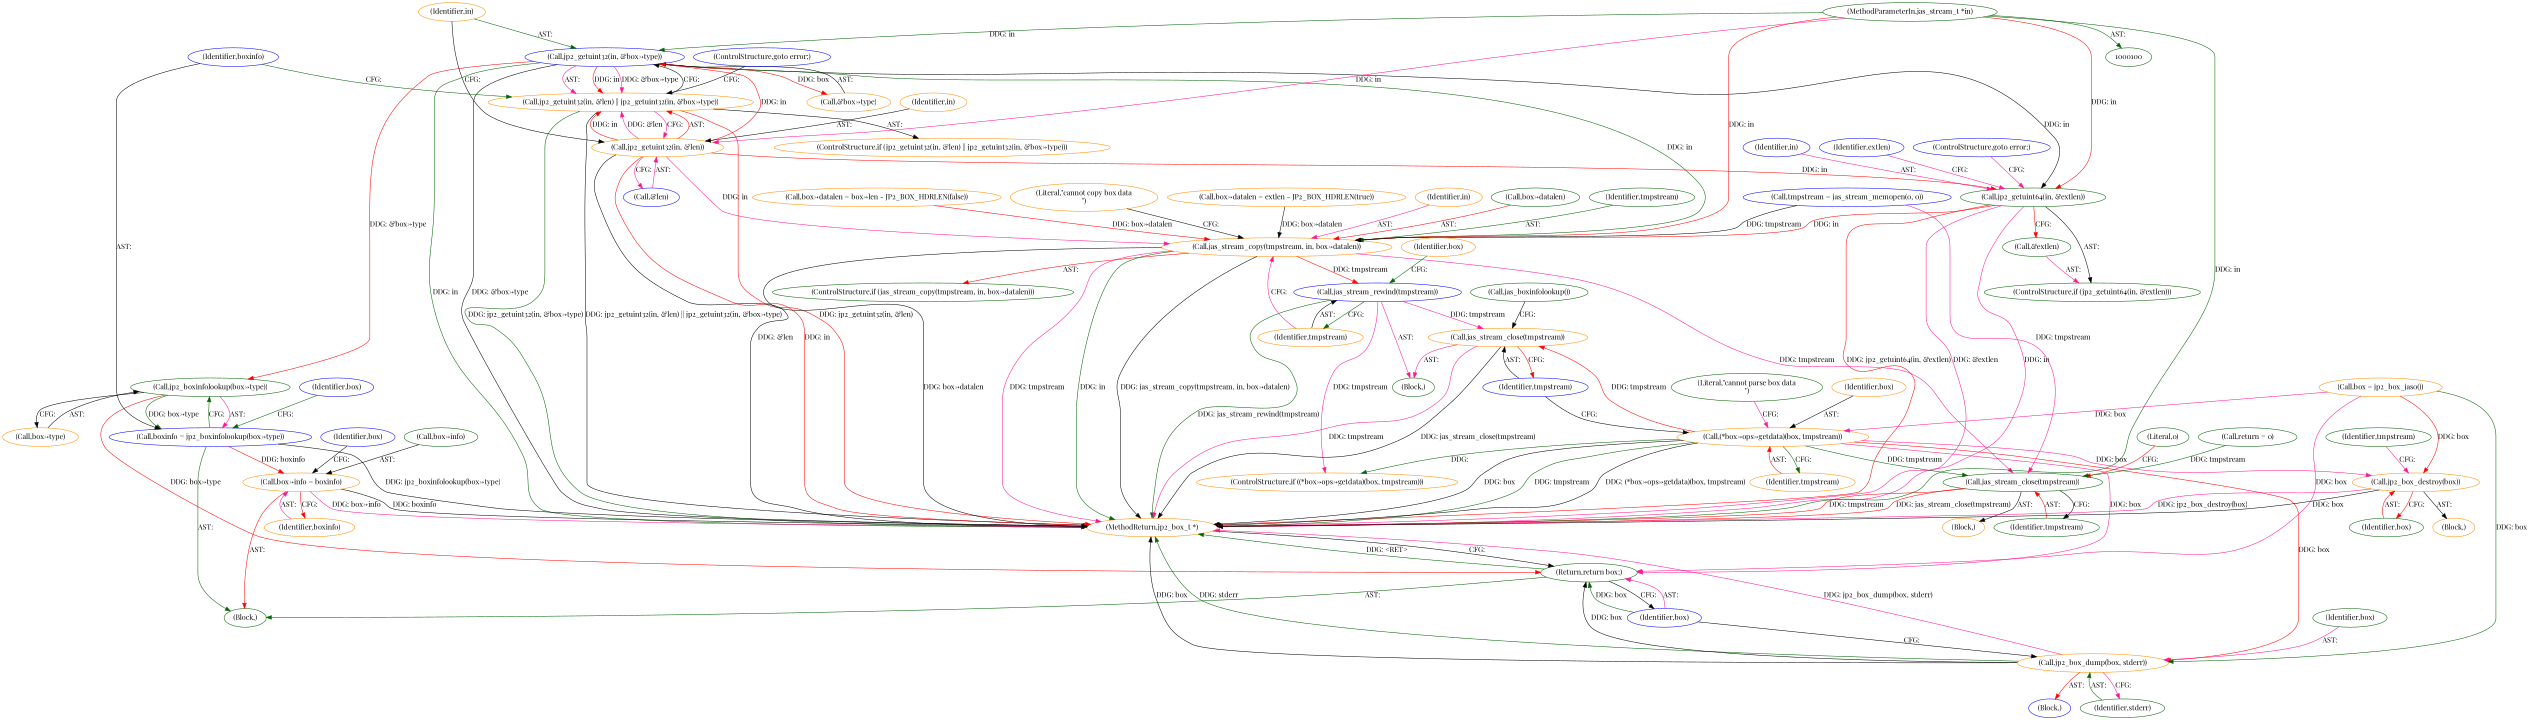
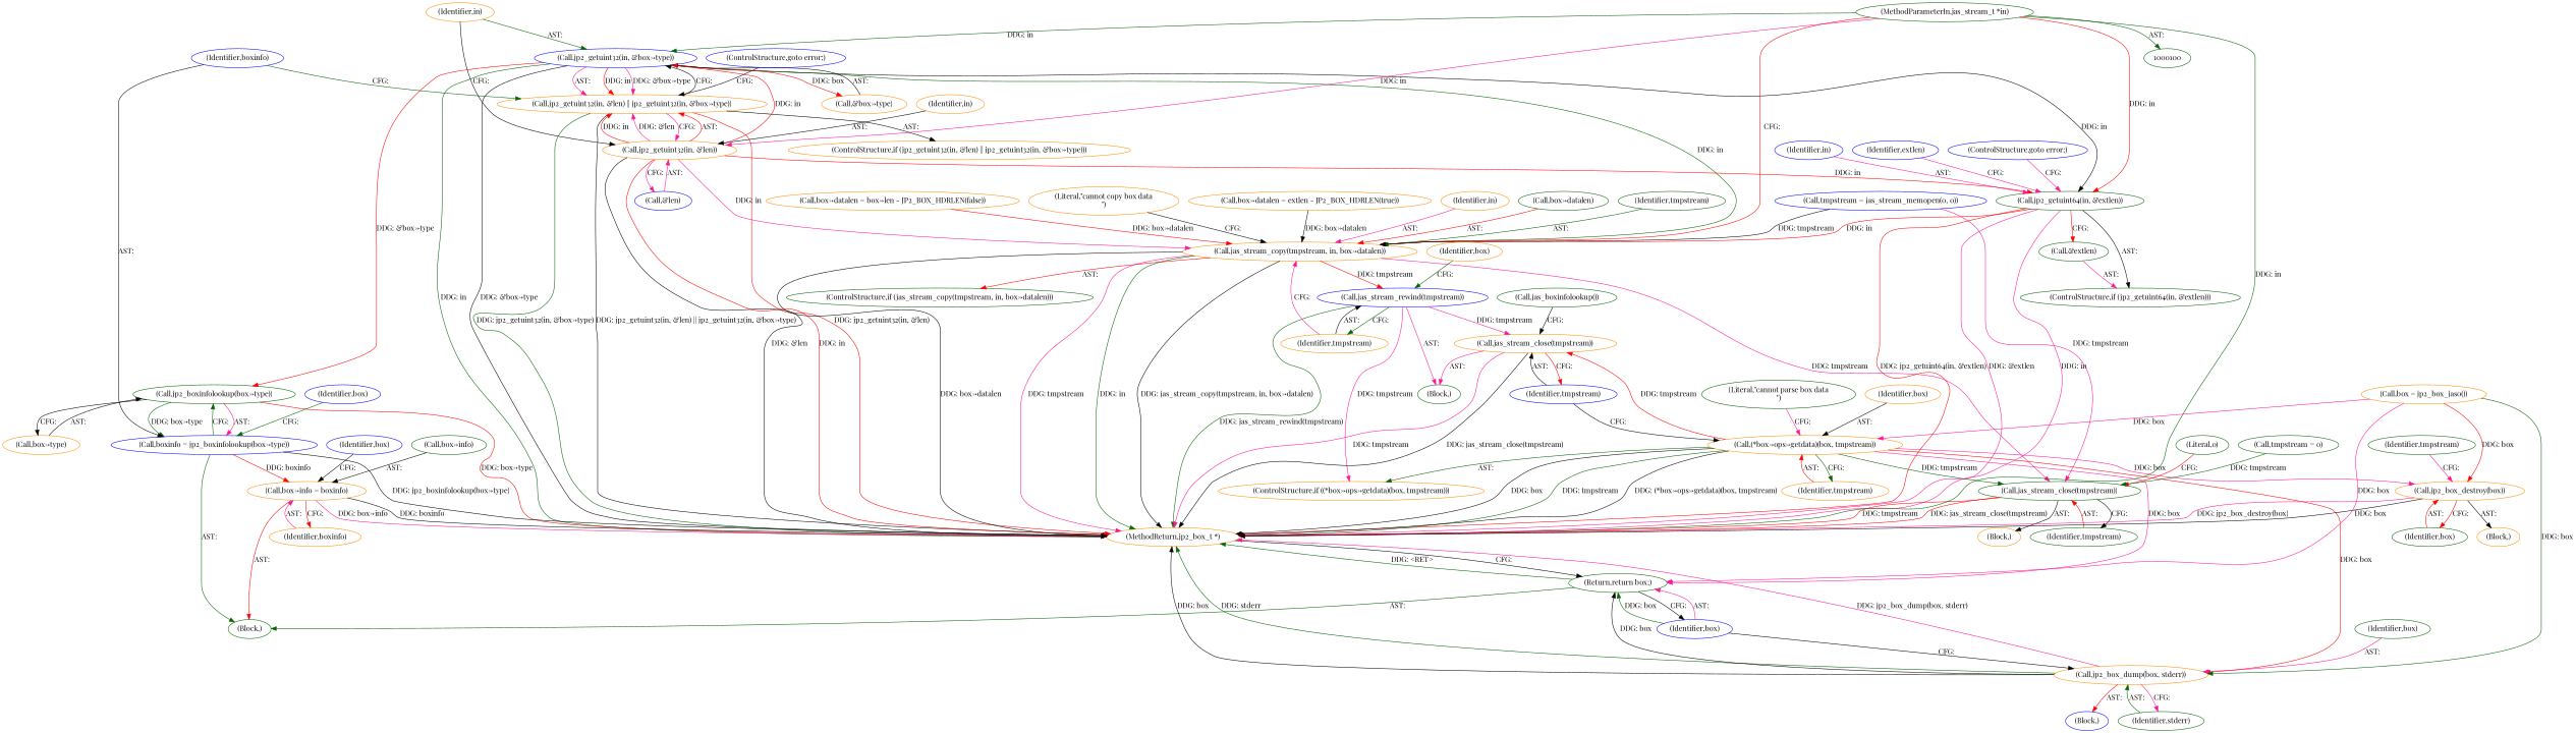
  digraph {
    fontname="Playfair Display"
    node [color=darkorange fontname="Playfair Display"]
    edge [color=black fontname="Playfair Display"]
    n1 [color=blue label="(Call,jp2_getuint32(in, &box->type))"]
    n2 [label="(Call,jp2_getuint32(in, &len) || jp2_getuint32(in, &box->type))"]
    n3 [color=darkgreen label="(Call,jp2_boxinfolookup(box->type))"]
    n4 [color=darkgreen label="(Call,jp2_getuint64(in, &extlen))"]
    n5 [label="(Call,jas_stream_copy(tmpstream, in, box->datalen))"]
    n6 [label="(MethodReturn,jp2_box_t *)"]
    n7 [label="(Call,&box->type)"]
    n8 [label="(Call,jp2_getuint32(in, &len))"]
    n9 [label="(ControlStructure,if (jp2_getuint32(in, &len) || jp2_getuint32(in, &box->type)))"]
    n10 [color=blue label="(Call,boxinfo = jp2_boxinfolookup(box->type))"]
    n11 [label="(Call,box->type)"]
    n12 [color=darkgreen label="(ControlStructure,if (jp2_getuint64(in, &extlen)))"]
    n13 [color=darkgreen label="(Call,&extlen)"]
    n14 [color=blue label="(Call,jas_stream_rewind(tmpstream))"]
    n15 [color=darkgreen label="(Call,jas_stream_close(tmpstream))"]
    n16 [color=darkgreen label="(ControlStructure,if (jas_stream_copy(tmpstream, in, box->datalen)))"]
    n17 [color=darkgreen label="(Return,return box;)"]
    n18 [color=blue label="(Call,&len)"]
    n19 [color=darkgreen label="(MethodParameterIn,jas_stream_t *in)"]
    1000100 [color=darkgreen]
    n21 [label="(Call,box->info = boxinfo)"]
    n22 [color=darkgreen label="(Block,)"]
    n23 [label="(Identifier,boxinfo)"]
    n24 [label="(Call,jas_stream_close(tmpstream))"]
    n25 [label="(Identifier,tmpstream)"]
    n26 [color=darkgreen label="(Block,)"]
    n27 [label="(ControlStructure,if ((*box->ops->getdata)(box, tmpstream)))"]
    n28 [label="(Block,)"]
    n29 [color=darkgreen label="(Identifier,tmpstream)"]
    n30 [color=darkgreen label="(Call,box->datalen)"]
    n31 [label="(Call,(*box->ops->getdata)(box, tmpstream))"]
    n32 [label="(Call,jp2_box_dump(box, stderr))"]
    n33 [label="(Call,jp2_box_destroy(box))"]
    n34 [label="(Identifier,tmpstream)"]
    n35 [color=blue label="(Identifier,tmpstream)"]
    n36 [color=blue label="(Block,)"]
    n37 [color=darkgreen label="(Identifier,stderr)"]
    n38 [color=blue label="(Identifier,box)"]
    n39 [color=darkgreen label="(Identifier,box)"]
    n40 [label="(Block,)"]
    n41 [color=darkgreen label="(Identifier,box)"]
    n42 [color=darkgreen label="(Identifier,tmpstream)"]
    n43 [color=blue label="(Identifier,in)"]
    n44 [color=darkgreen label="(Call,jas_boxinfolookup())"]
    n45 [color=darkgreen label="(Identifier,tmpstream)"]
    n46 [color=darkgreen label="(Literal,0)"]
-   n47 [color=darkgreen label="(Call,return = 0)"]
+   n47 [color=darkgreen label="(Call,tmpstream = 0)"]
    n48 [color=blue label="(Call,tmpstream = jas_stream_memopen(0, 0))"]
    n49 [color=darkgreen label="(Literal,\"cannot parse box data\n\")"]
    n50 [label="(Identifier,box)"]
    n51 [label="(Identifier,box)"]
    n52 [color=blue label="(Identifier,extlen)"]
    n53 [label="(Call,box = jp2_box_jas0())"]
    n54 [label="(Call,box->datalen = box->len - JP2_BOX_HDRLEN(false))"]
    n55 [color=blue label="(Identifier,boxinfo)"]
    n56 [color=blue label="(Identifier,box)"]
    n57 [color=blue label="(ControlStructure,goto error;)"]
    n58 [color=blue label="(Identifier,box)"]
    n59 [label="(Literal,\"cannot copy box data\n\")"]
    n60 [label="(Call,box->datalen = extlen - JP2_BOX_HDRLEN(true))"]
    n61 [label="(Identifier,in)"]
    n62 [label="(Identifier,in)"]
    n63 [label="(Identifier,in)"]
    n64 [color=blue label="(ControlStructure,goto error;)"]
    n65 [color=darkgreen label="(Call,box->info)"]
    n1 -> n2 [color=deeppink label="AST: "]
    n1 -> n2 [color=red label="DDG: in"]
    n1 -> n2 [color=deeppink label="DDG: &box->type"]
    n1 -> n3 [color=red label="DDG: &box->type"]
    n1 -> n4 [label="DDG: in"]
    n1 -> n5 [color=darkgreen label="DDG: in"]
    n1 -> n6 [color=darkgreen label="DDG: in"]
    n1 -> n6 [label="DDG: &box->type"]
    n1 -> n7 [color=red label="DDG: box"]
    n2 -> n1 [label="CFG: "]
    n2 -> n6 [label="DDG: jp2_getuint32(in, &len) || jp2_getuint32(in, &box->type)"]
    n2 -> n6 [color=darkgreen label="DDG: jp2_getuint32(in, &box->type)"]
    n2 -> n6 [color=red label="DDG: jp2_getuint32(in, &len)"]
    n2 -> n8 [color=deeppink label="CFG: "]
    n2 -> n9 [label="AST: "]
-   n3 -> n17 [color=red label="DDG: box->type"]
+   n3 -> n6 [color=red label="DDG: box->type"]
    n3 -> n10 [color=deeppink label="AST: "]
    n3 -> n10 [color=darkgreen label="DDG: box->type"]
    n3 -> n11 [label="CFG: "]
    n4 -> n5 [color=red label="DDG: in"]
    n4 -> n6 [color=red label="DDG: jp2_getuint64(in, &extlen)"]
    n4 -> n6 [color=deeppink label="DDG: &extlen"]
    n4 -> n6 [color=deeppink label="DDG: in"]
    n4 -> n12 [label="AST: "]
    n4 -> n13 [color=red label="CFG: "]
    n5 -> n6 [label="DDG: box->datalen"]
    n5 -> n6 [color=deeppink label="DDG: tmpstream"]
    n5 -> n6 [color=darkgreen label="DDG: in"]
    n5 -> n6 [label="DDG: jas_stream_copy(tmpstream, in, box->datalen)"]
    n5 -> n14 [color=red label="DDG: tmpstream"]
    n5 -> n15 [color=deeppink label="DDG: tmpstream"]
    n5 -> n16 [color=red label="AST: "]
    n6 -> n17 [label="CFG: "]
    n7 -> n1 [label="AST: "]
    n8 -> n1 [color=red label="DDG: in"]
    n8 -> n2 [color=red label="AST: "]
    n8 -> n2 [color=red label="DDG: in"]
    n8 -> n2 [color=deeppink label="DDG: &len"]
    n8 -> n4 [color=red label="DDG: in"]
    n8 -> n5 [color=deeppink label="DDG: in"]
    n8 -> n6 [label="DDG: &len"]
    n8 -> n6 [color=red label="DDG: in"]
    n8 -> n18 [color=deeppink label="CFG: "]
    n10 -> n3 [color=darkgreen label="CFG: "]
    n10 -> n6 [label="DDG: jp2_boxinfolookup(box->type)"]
    n10 -> n21 [color=red label="DDG: boxinfo"]
    n10 -> n22 [color=darkgreen label="AST: "]
    n11 -> n3 [label="AST: "]
    n13 -> n12 [color=deeppink label="AST: "]
    n14 -> n6 [color=darkgreen label="DDG: jas_stream_rewind(tmpstream)"]
    n14 -> n24 [color=deeppink label="DDG: tmpstream"]
    n14 -> n25 [color=darkgreen label="CFG: "]
    n14 -> n26 [color=deeppink label="AST: "]
    n14 -> n27 [color=deeppink label="DDG: tmpstream"]
    n15 -> n6 [color=red label="DDG: jas_stream_close(tmpstream)"]
    n15 -> n6 [color=red label="DDG: tmpstream"]
    n15 -> n28 [label="AST: "]
    n15 -> n29 [label="CFG: "]
    n17 -> n6 [color=darkgreen label="DDG: <RET>"]
    n17 -> n22 [color=darkgreen label="AST: "]
    n17 -> n38 [label="CFG: "]
    n18 -> n8 [color=deeppink label="AST: "]
    n19 -> n1 [color=darkgreen label="DDG: in"]
    n19 -> n4 [color=red label="DDG: in"]
-   n19 -> n5 [color=red label="DDG: in"]
+   n19 -> n5 [color=red label="CFG: "]
    n19 -> n6 [color=darkgreen label="DDG: in"]
    n19 -> n8 [color=deeppink label="DDG: in"]
    n19 -> 1000100 [color=darkgreen label="AST: "]
    n21 -> n6 [color=deeppink label="DDG: box->info"]
    n21 -> n6 [label="DDG: boxinfo"]
    n21 -> n22 [color=red label="AST: "]
    n21 -> n23 [color=red label="CFG: "]
    n23 -> n21 [color=deeppink label="AST: "]
    n24 -> n6 [color=deeppink label="DDG: tmpstream"]
    n24 -> n6 [label="DDG: jas_stream_close(tmpstream)"]
    n24 -> n26 [color=deeppink label="AST: "]
    n24 -> n35 [color=red label="CFG: "]
    n25 -> n5 [color=deeppink label="CFG: "]
    n25 -> n14 [label="AST: "]
    n29 -> n15 [color=red label="AST: "]
    n30 -> n5 [color=red label="AST: "]
    n31 -> n6 [label="DDG: box"]
    n31 -> n6 [color=darkgreen label="DDG: tmpstream"]
    n31 -> n6 [label="DDG: (*box->ops->getdata)(box, tmpstream)"]
    n31 -> n15 [color=darkgreen label="DDG: tmpstream"]
    n31 -> n17 [color=deeppink label="DDG: box"]
    n31 -> n24 [color=red label="DDG: tmpstream"]
-   n31 -> n27 [color=darkgreen label="DDG: "]
+   n31 -> n27 [color=darkgreen label="AST: "]
    n31 -> n32 [color=red label="DDG: box"]
    n31 -> n33 [color=deeppink label="DDG: box"]
    n31 -> n34 [color=darkgreen label="CFG: "]
    n32 -> n6 [color=deeppink label="DDG: jp2_box_dump(box, stderr)"]
    n32 -> n6 [label="DDG: box"]
    n32 -> n6 [color=darkgreen label="DDG: stderr"]
    n32 -> n17 [label="DDG: box"]
    n32 -> n36 [color=red label="AST: "]
    n32 -> n37 [color=deeppink label="CFG: "]
    n33 -> n6 [color=deeppink label="DDG: jp2_box_destroy(box)"]
    n33 -> n6 [label="DDG: box"]
    n33 -> n39 [color=red label="CFG: "]
    n33 -> n40 [label="AST: "]
    n34 -> n31 [color=red label="AST: "]
    n35 -> n24 [label="AST: "]
    n35 -> n31 [label="CFG: "]
    n37 -> n32 [color=darkgreen label="AST: "]
    n38 -> n17 [color=deeppink label="AST: "]
    n38 -> n17 [color=darkgreen label="DDG: box"]
    n38 -> n32 [label="CFG: "]
    n39 -> n33 [color=red label="AST: "]
    n41 -> n32 [color=deeppink label="AST: "]
    n42 -> n33 [color=deeppink label="CFG: "]
    n43 -> n4 [color=deeppink label="AST: "]
    n44 -> n24 [label="CFG: "]
    n45 -> n5 [color=darkgreen label="AST: "]
    n46 -> n15 [color=red label="CFG: "]
    n47 -> n15 [color=darkgreen label="DDG: tmpstream"]
    n48 -> n5 [label="DDG: tmpstream"]
    n48 -> n15 [color=deeppink label="DDG: tmpstream"]
    n49 -> n31 [color=deeppink label="CFG: "]
    n50 -> n14 [color=darkgreen label="CFG: "]
    n51 -> n31 [label="AST: "]
    n52 -> n4 [color=deeppink label="CFG: "]
    n53 -> n17 [color=deeppink label="DDG: box"]
    n53 -> n31 [color=deeppink label="DDG: box"]
    n53 -> n32 [color=darkgreen label="DDG: box"]
    n53 -> n33 [color=red label="DDG: box"]
    n54 -> n5 [color=red label="DDG: box->datalen"]
    n55 -> n2 [color=darkgreen label="CFG: "]
    n55 -> n10 [label="AST: "]
    n56 -> n21 [label="CFG: "]
    n57 -> n4 [color=deeppink label="CFG: "]
    n58 -> n10 [color=darkgreen label="CFG: "]
    n59 -> n5 [label="CFG: "]
    n60 -> n5 [label="DDG: box->datalen"]
    n61 -> n5 [color=deeppink label="AST: "]
    n62 -> n8 [label="AST: "]
    n63 -> n1 [color=darkgreen label="AST: "]
    n63 -> n8 [label="CFG: "]
    n64 -> n2 [label="CFG: "]
    n65 -> n21 [label="AST: "]
  }
